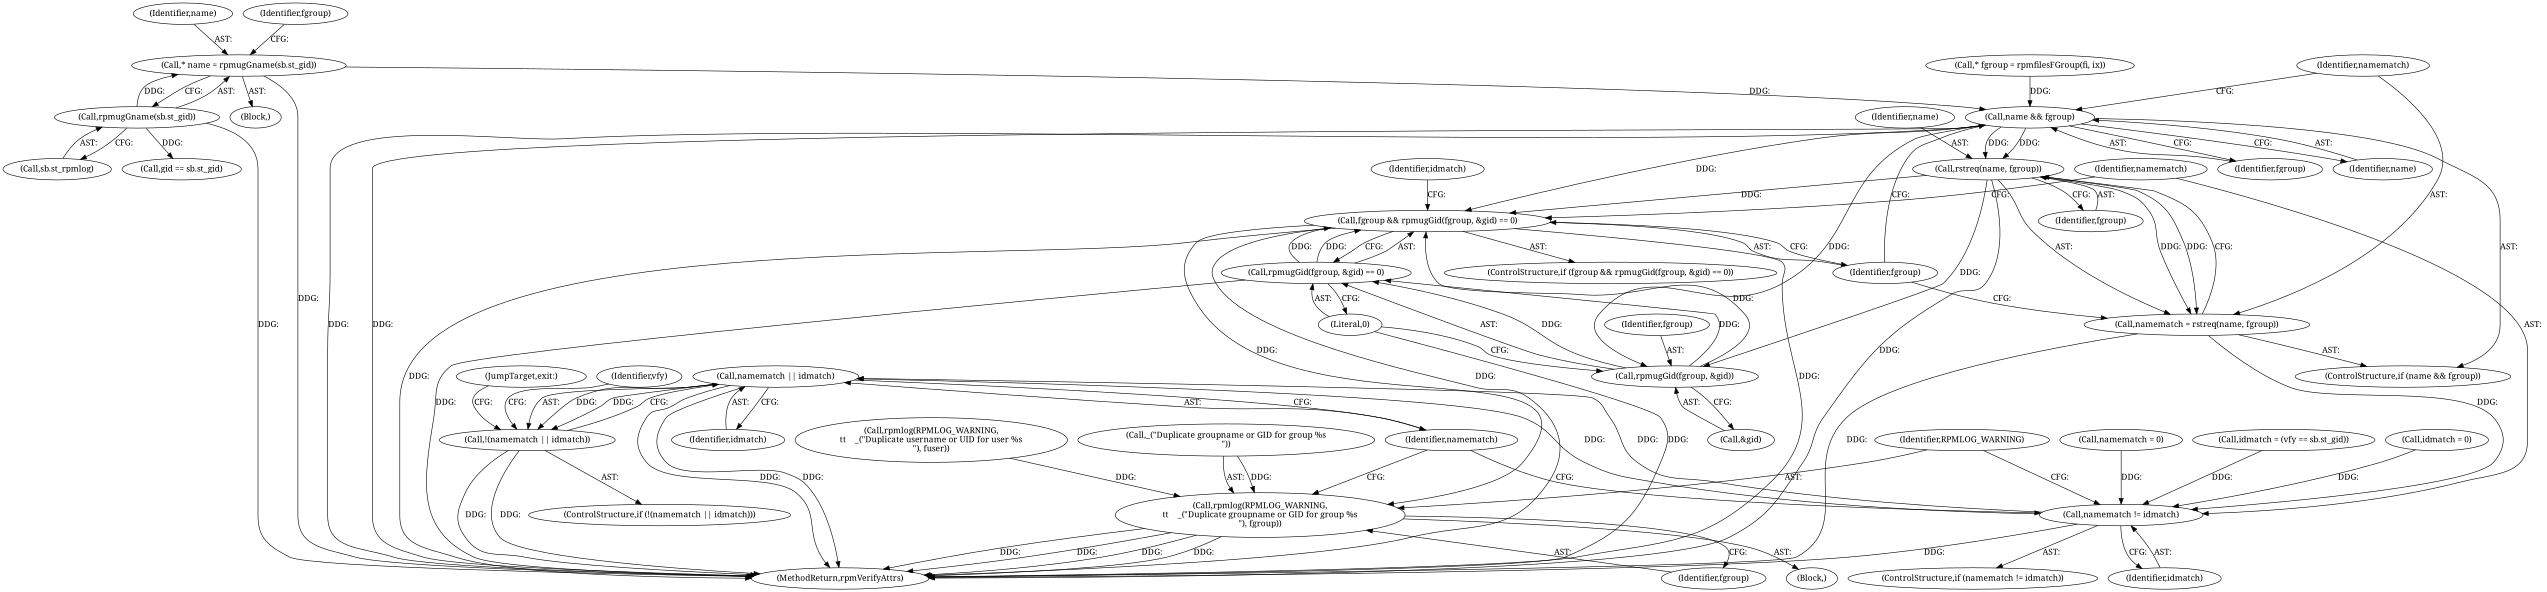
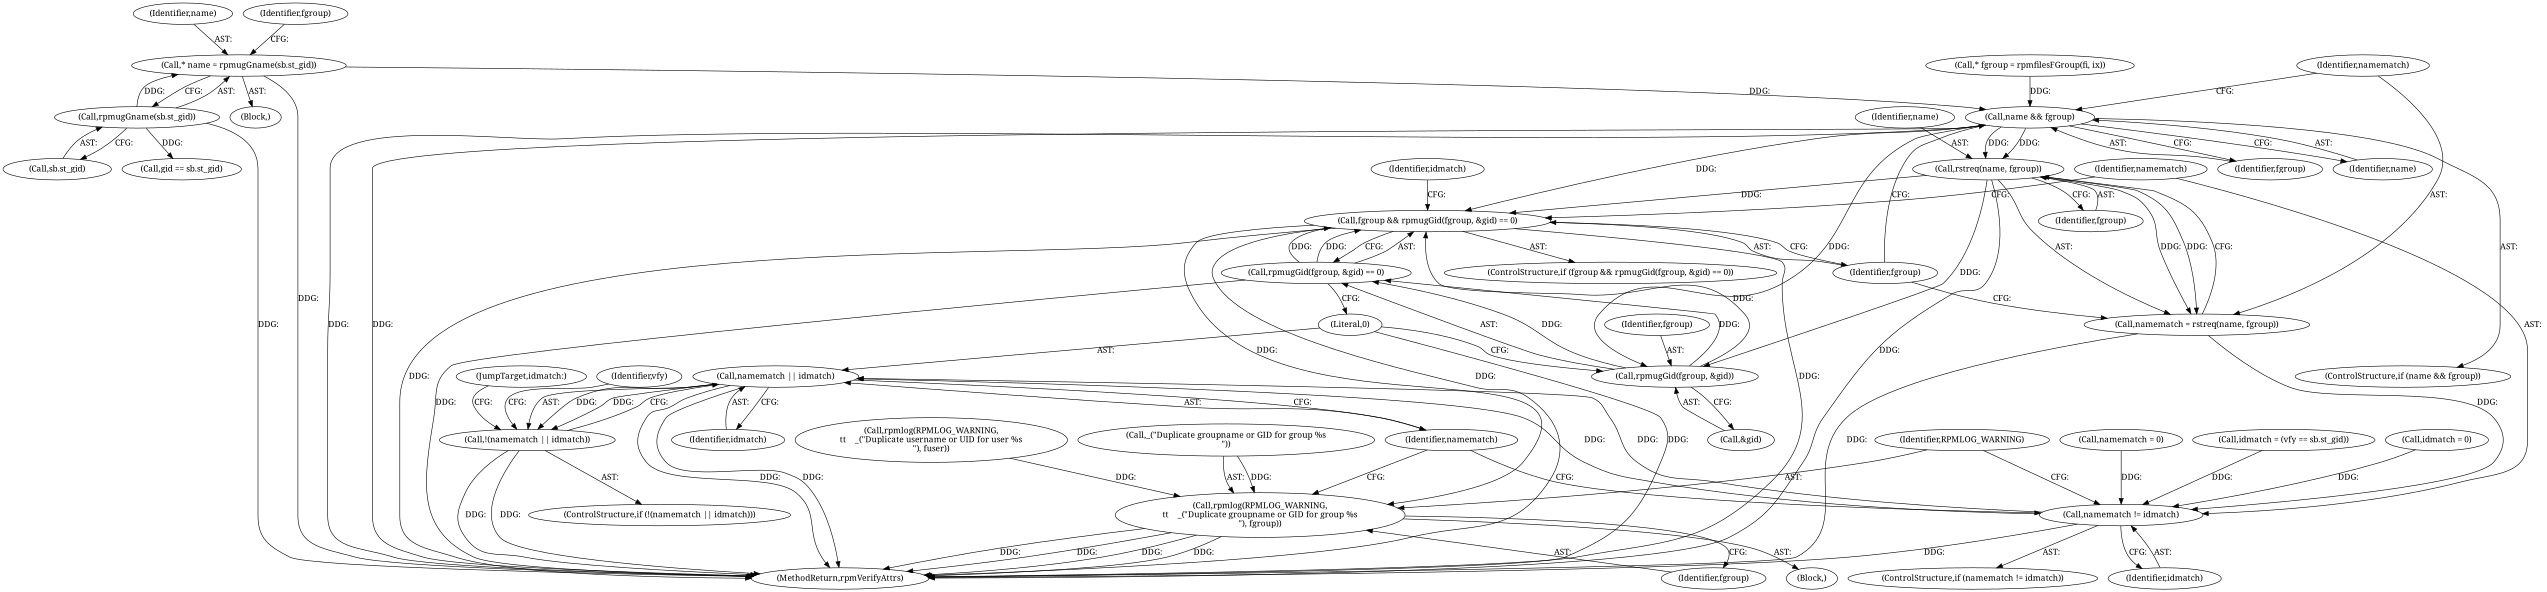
  digraph {
    fontname="Noto Serif"
    node [fontname="Noto Serif"]
    edge [fontname="Noto Serif"]
    n1 [label="(Call,* name = rpmugGname(sb.st_gid))"]
    n2 [label="(Call,rpmugGname(sb.st_gid))"]
    n3 [label="(Call,name && fgroup)"]
    n4 [label="(MethodReturn,rpmVerifyAttrs)"]
    n5 [label="(Block,)"]
-   n6 [label="(Call,sb.st_rpmlog)"]
+   n6 [label="(Call,sb.st_gid)"]
    n7 [label="(Call,gid == sb.st_gid)"]
    n8 [label="(Call,rstreq(name, fgroup))"]
    n9 [label="(Call,fgroup && rpmugGid(fgroup, &gid) == 0)"]
    n10 [label="(Call,rpmugGid(fgroup, &gid))"]
    n11 [label="(ControlStructure,if (name && fgroup))"]
    n12 [label="(Identifier,fgroup)"]
    n13 [label="(Identifier,name)"]
    n14 [label="(Call,namematch = rstreq(name, fgroup))"]
    n15 [label="(Identifier,fgroup)"]
    n16 [label="(Call,rpmlog(RPMLOG_WARNING,\n\t\t    _(\"Duplicate groupname or GID for group %s\n\"), fgroup))"]
    n17 [label="(Call,rpmugGid(fgroup, &gid) == 0)"]
    n18 [label="(ControlStructure,if (fgroup && rpmugGid(fgroup, &gid) == 0))"]
    n19 [label="(Identifier,fgroup)"]
    n20 [label="(Call,&gid)"]
    n21 [label="(Call,namematch != idmatch)"]
    n22 [label="(Call,namematch || idmatch)"]
    n23 [label="(ControlStructure,if (namematch != idmatch))"]
    n24 [label="(Identifier,idmatch)"]
    n25 [label="(Call,!(namematch || idmatch))"]
    n26 [label="(Identifier,idmatch)"]
    n27 [label="(Identifier,namematch)"]
    n28 [label="(ControlStructure,if (!(namematch || idmatch)))"]
    n29 [label="(Identifier,fgroup)"]
    n30 [label="(Block,)"]
    n31 [label="(Literal,0)"]
    n32 [label="(Identifier,idmatch)"]
    n33 [label="(Call,* fgroup = rpmfilesFGroup(fi, ix))"]
    n34 [label="(Call,namematch = 0)"]
    n35 [label="(Call,idmatch = (vfy == sb.st_gid))"]
-   n36 [label="(JumpTarget,exit:)"]
+   n36 [label="(JumpTarget,idmatch:)"]
    n37 [label="(Identifier,name)"]
    n38 [label="(Identifier,fgroup)"]
    n39 [label="(Call,rpmlog(RPMLOG_WARNING,\n\t\t    _(\"Duplicate username or UID for user %s\n\"), fuser))"]
    n40 [label="(Identifier,namematch)"]
    n41 [label="(Identifier,fgroup)"]
    n42 [label="(Call,_(\"Duplicate groupname or GID for group %s\n\"))"]
    n43 [label="(Identifier,name)"]
    n44 [label="(Identifier,vfy)"]
    n45 [label="(Identifier,RPMLOG_WARNING)"]
    n46 [label="(Identifier,namematch)"]
    n47 [label="(Call,idmatch = 0)"]
    n1 -> n2 [label="CFG: "]
    n1 -> n3 [label="DDG: "]
    n1 -> n4 [label="DDG: "]
    n1 -> n5 [label="AST: "]
    n2 -> n1 [label="AST: "]
    n2 -> n1 [label="DDG: "]
    n2 -> n4 [label="DDG: "]
    n2 -> n6 [label="CFG: "]
    n2 -> n7 [label="DDG: "]
    n3 -> n4 [label="DDG: "]
    n3 -> n4 [label="DDG: "]
    n3 -> n8 [label="DDG: "]
    n3 -> n8 [label="DDG: "]
    n3 -> n9 [label="DDG: "]
    n3 -> n10 [label="DDG: "]
    n3 -> n11 [label="AST: "]
    n3 -> n12 [label="CFG: "]
    n3 -> n13 [label="CFG: "]
    n6 -> n2 [label="AST: "]
    n8 -> n4 [label="DDG: "]
    n8 -> n9 [label="DDG: "]
    n8 -> n10 [label="DDG: "]
    n8 -> n14 [label="AST: "]
    n8 -> n14 [label="DDG: "]
    n8 -> n14 [label="DDG: "]
    n8 -> n15 [label="CFG: "]
    n9 -> n4 [label="DDG: "]
    n9 -> n4 [label="DDG: "]
    n9 -> n4 [label="DDG: "]
    n9 -> n16 [label="DDG: "]
    n9 -> n17 [label="CFG: "]
    n9 -> n18 [label="AST: "]
    n9 -> n19 [label="CFG: "]
    n10 -> n9 [label="DDG: "]
    n10 -> n17 [label="AST: "]
    n10 -> n17 [label="DDG: "]
    n10 -> n17 [label="DDG: "]
    n10 -> n20 [label="CFG: "]
    n12 -> n3 [label="AST: "]
    n13 -> n3 [label="AST: "]
    n14 -> n4 [label="DDG: "]
    n14 -> n8 [label="CFG: "]
-   n14 -> n11 [label="AST: "]
    n14 -> n21 [label="DDG: "]
    n15 -> n8 [label="AST: "]
    n16 -> n4 [label="DDG: "]
    n16 -> n4 [label="DDG: "]
    n16 -> n4 [label="DDG: "]
    n16 -> n4 [label="DDG: "]
    n16 -> n29 [label="CFG: "]
    n16 -> n30 [label="AST: "]
    n17 -> n4 [label="DDG: "]
    n17 -> n9 [label="AST: "]
    n17 -> n9 [label="DDG: "]
    n17 -> n9 [label="DDG: "]
    n17 -> n31 [label="CFG: "]
    n19 -> n3 [label="CFG: "]
    n19 -> n9 [label="AST: "]
    n19 -> n14 [label="CFG: "]
    n20 -> n10 [label="AST: "]
    n21 -> n4 [label="DDG: "]
    n21 -> n22 [label="DDG: "]
    n21 -> n22 [label="DDG: "]
    n21 -> n23 [label="AST: "]
    n21 -> n24 [label="CFG: "]
    n22 -> n4 [label="DDG: "]
    n22 -> n4 [label="DDG: "]
    n22 -> n25 [label="AST: "]
    n22 -> n25 [label="DDG: "]
    n22 -> n25 [label="DDG: "]
    n22 -> n26 [label="CFG: "]
    n22 -> n27 [label="CFG: "]
    n24 -> n21 [label="AST: "]
    n25 -> n4 [label="DDG: "]
    n25 -> n4 [label="DDG: "]
    n25 -> n22 [label="CFG: "]
    n25 -> n28 [label="AST: "]
    n26 -> n22 [label="AST: "]
    n27 -> n16 [label="CFG: "]
    n27 -> n21 [label="CFG: "]
    n27 -> n22 [label="AST: "]
    n29 -> n16 [label="AST: "]
    n31 -> n4 [label="DDG: "]
    n31 -> n10 [label="CFG: "]
-   n31 -> n17 [label="AST: "]
+   n31 -> n22 [label="AST: "]
    n32 -> n9 [label="CFG: "]
    n33 -> n3 [label="DDG: "]
    n34 -> n21 [label="DDG: "]
    n35 -> n21 [label="DDG: "]
    n36 -> n25 [label="CFG: "]
    n37 -> n1 [label="AST: "]
    n38 -> n1 [label="CFG: "]
    n39 -> n16 [label="DDG: "]
    n40 -> n9 [label="CFG: "]
    n40 -> n21 [label="AST: "]
    n41 -> n10 [label="AST: "]
    n42 -> n16 [label="AST: "]
    n42 -> n16 [label="DDG: "]
    n43 -> n8 [label="AST: "]
    n44 -> n25 [label="CFG: "]
    n45 -> n16 [label="AST: "]
    n45 -> n21 [label="CFG: "]
    n46 -> n3 [label="CFG: "]
    n46 -> n14 [label="AST: "]
    n47 -> n21 [label="DDG: "]
  }
